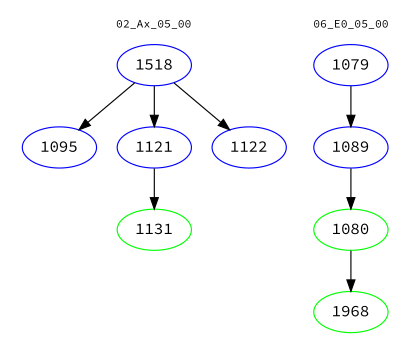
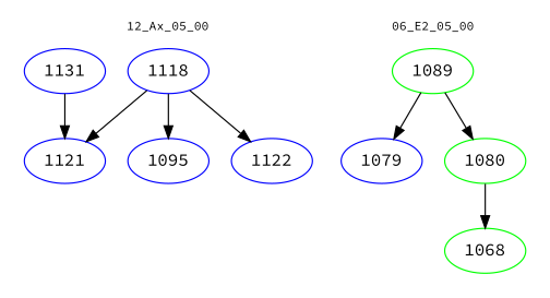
  digraph {
    fontname="Source Code Pro"
    node [color=blue fontname="Source Code Pro"]
    edge [color=black fontname="Source Code Pro"]
-   n1 [label=1518]
+   n1 [label=1118]
    n2 [label=1095]
    n3 [label=1121]
    n4 [label=1122]
-   n5 [color=green label=1131]
+   n5 [label=1131]
    n6 [label=1079]
-   n7 [color=green label=1968]
-   n8 [label=1089]
+   n7 [color=green label=1068]
+   n8 [color=green label=1089]
    n9 [color=green label=1080]
    subgraph cluster_1 {
      color=white
      fontsize=10
-     label="02_Ax_05_00"
+     label="12_Ax_05_00"
      n1
      n2
      n3
      n4
      n5
    }
    subgraph cluster_2 {
      color=white
      fontsize=10
-     label="06_E0_05_00"
+     label="06_E2_05_00"
      n6
      n7
      n8
      n9
    }
    n1 -> n2
    n1 -> n3
    n1 -> n4
-   n3 -> n5
-   n6 -> n8
+   n5 -> n3
+   n8 -> n6
    n8 -> n9
    n9 -> n7
  }
